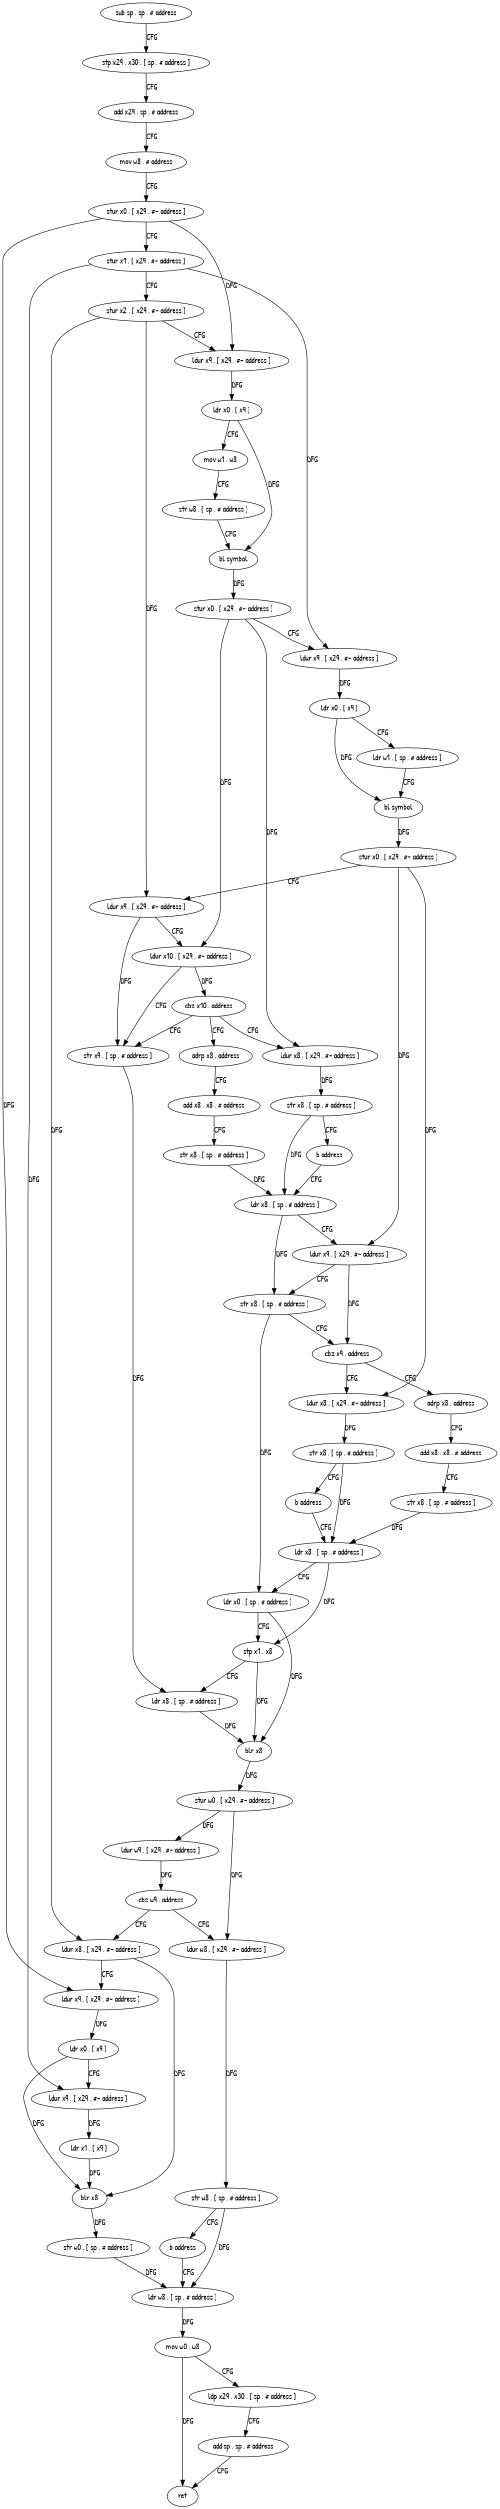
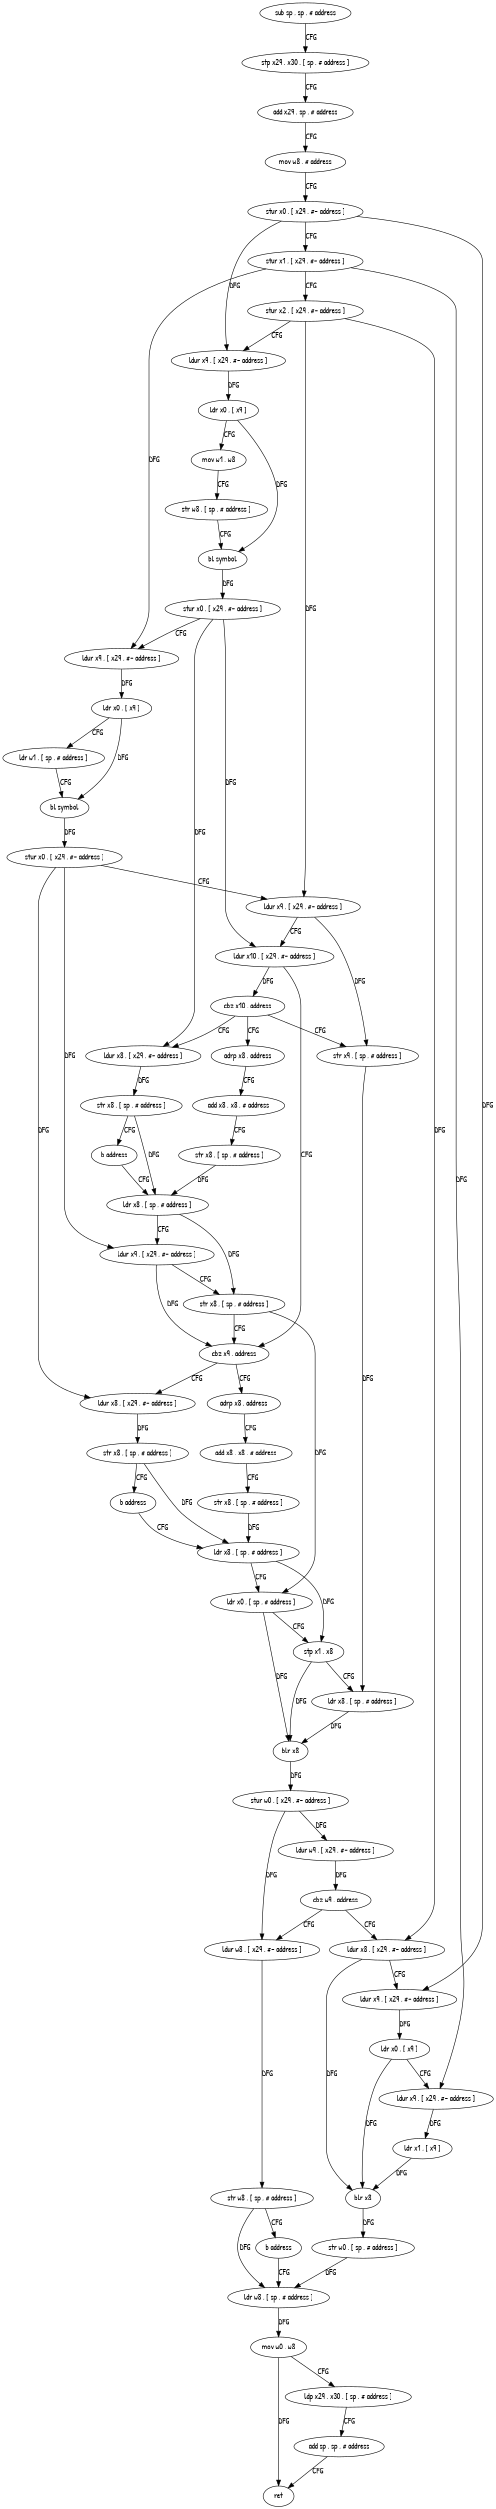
  digraph {
    fontname="Patrick Hand"
    node [fontname="Patrick Hand"]
    edge [fontname="Patrick Hand"]
    n1 [label="sub sp , sp , # address"]
    n2 [label="stp x29 , x30 , [ sp , # address ]"]
    n3 [label="add x29 , sp , # address"]
    n4 [label="mov w8 , # address"]
    n5 [label="stur x0 , [ x29 , #- address ]"]
    n6 [label="stur x1 , [ x29 , #- address ]"]
    n7 [label="ldur x9 , [ x29 , #- address ]"]
    n8 [label="ldur x9 , [ x29 , #- address ]"]
    n9 [label="stur x2 , [ x29 , #- address ]"]
    n10 [label="ldur x9 , [ x29 , #- address ]"]
    n11 [label="ldur x9 , [ x29 , #- address ]"]
    n12 [label="ldr x0 , [ x9 ]"]
    n13 [label="ldr x0 , [ x9 ]"]
    n14 [label="ldur x9 , [ x29 , #- address ]"]
    n15 [label="ldur x8 , [ x29 , #- address ]"]
    n16 [label="ldr x0 , [ x9 ]"]
    n17 [label="ldr x1 , [ x9 ]"]
    n18 [label="ldur x10 , [ x29 , #- address ]"]
    n19 [label="str x9 , [ sp , # address ]"]
    n20 [label="blr x8"]
    n21 [label="mov w1 , w8"]
    n22 [label="bl symbol"]
    n23 [label="str w8 , [ sp , # address ]"]
    n24 [label="stur x0 , [ x29 , #- address ]"]
    n25 [label="ldur x8 , [ x29 , #- address ]"]
    n26 [label="cbz x10 , address"]
    n27 [label="str x8 , [ sp , # address ]"]
    n28 [label="ldr w1 , [ sp , # address ]"]
    n29 [label="bl symbol"]
    n30 [label="stur x0 , [ x29 , #- address ]"]
    n31 [label="ldur x8 , [ x29 , #- address ]"]
    n32 [label="ldur x9 , [ x29 , #- address ]"]
    n33 [label="str x8 , [ sp , # address ]"]
    n34 [label="str x8 , [ sp , # address ]"]
    n35 [label="cbz x9 , address"]
    n36 [label="ldr x8 , [ sp , # address ]"]
    n37 [label="adrp x8 , address"]
    n38 [label="blr x8"]
    n39 [label="add x8 , x8 , # address"]
    n40 [label="str x8 , [ sp , # address ]"]
    n41 [label="ldr x8 , [ sp , # address ]"]
    n42 [label="b address"]
    n43 [label="ldr x0 , [ sp , # address ]"]
    n44 [label="adrp x8 , address"]
    n45 [label="add x8 , x8 , # address"]
    n46 [label="str x8 , [ sp , # address ]"]
    n47 [label="ldr x8 , [ sp , # address ]"]
    n48 [label="stp x1 , x8"]
    n49 [label="b address"]
    n50 [label="str w0 , [ sp , # address ]"]
    n51 [label="ldr w8 , [ sp , # address ]"]
    n52 [label="mov w0 , w8"]
    n53 [label="ldp x29 , x30 , [ sp , # address ]"]
    n54 [label=ret]
    n55 [label="ldur w8 , [ x29 , #- address ]"]
    n56 [label="str w8 , [ sp , # address ]"]
    n57 [label="b address"]
    n58 [label="stur w0 , [ x29 , #- address ]"]
    n59 [label="ldur w9 , [ x29 , #- address ]"]
    n60 [label="cbz w9 , address"]
    n61 [label="add sp , sp , # address"]
    n1 -> n2 [label=CFG]
    n2 -> n3 [label=CFG]
    n3 -> n4 [label=CFG]
    n4 -> n5 [label=CFG]
    n5 -> n6 [label=CFG]
    n5 -> n7 [label=DFG]
    n5 -> n8 [label=DFG]
    n6 -> n9 [label=CFG]
    n6 -> n10 [label=DFG]
    n6 -> n11 [label=DFG]
    n7 -> n12 [label=DFG]
    n8 -> n13 [label=DFG]
    n9 -> n7 [label=CFG]
    n9 -> n14 [label=DFG]
    n9 -> n15 [label=DFG]
    n10 -> n16 [label=DFG]
    n11 -> n17 [label=DFG]
    n12 -> n21 [label=CFG]
    n12 -> n22 [label=DFG]
    n13 -> n11 [label=CFG]
    n13 -> n20 [label=DFG]
    n14 -> n18 [label=CFG]
    n14 -> n19 [label=DFG]
    n15 -> n8 [label=CFG]
    n15 -> n20 [label=DFG]
    n16 -> n28 [label=CFG]
    n16 -> n29 [label=DFG]
    n17 -> n20 [label=DFG]
-   n18 -> n19 [label=CFG]
+   n18 -> n35 [label=CFG]
    n18 -> n26 [label=DFG]
    n19 -> n36 [label=DFG]
    n20 -> n50 [label=DFG]
    n21 -> n23 [label=CFG]
    n22 -> n24 [label=DFG]
    n23 -> n22 [label=CFG]
    n24 -> n10 [label=CFG]
    n24 -> n18 [label=DFG]
    n24 -> n25 [label=DFG]
    n25 -> n27 [label=DFG]
    n26 -> n19 [label=CFG]
    n26 -> n25 [label=CFG]
    n26 -> n37 [label=CFG]
    n27 -> n41 [label=DFG]
    n27 -> n42 [label=CFG]
    n28 -> n29 [label=CFG]
    n29 -> n30 [label=DFG]
    n30 -> n14 [label=CFG]
    n30 -> n31 [label=DFG]
    n30 -> n32 [label=DFG]
    n31 -> n33 [label=DFG]
    n32 -> n34 [label=CFG]
    n32 -> n35 [label=DFG]
    n33 -> n47 [label=DFG]
    n33 -> n49 [label=CFG]
    n34 -> n35 [label=CFG]
    n34 -> n43 [label=DFG]
    n35 -> n31 [label=CFG]
    n35 -> n44 [label=CFG]
    n36 -> n38 [label=DFG]
    n37 -> n39 [label=CFG]
    n38 -> n58 [label=DFG]
    n39 -> n40 [label=CFG]
    n40 -> n41 [label=DFG]
    n41 -> n32 [label=CFG]
    n41 -> n34 [label=DFG]
    n42 -> n41 [label=CFG]
    n43 -> n38 [label=DFG]
    n43 -> n48 [label=CFG]
    n44 -> n45 [label=CFG]
    n45 -> n46 [label=CFG]
    n46 -> n47 [label=DFG]
    n47 -> n43 [label=CFG]
    n47 -> n48 [label=DFG]
    n48 -> n36 [label=CFG]
    n48 -> n38 [label=DFG]
    n49 -> n47 [label=CFG]
    n50 -> n51 [label=DFG]
    n51 -> n52 [label=DFG]
    n52 -> n53 [label=CFG]
    n52 -> n54 [label=DFG]
    n53 -> n61 [label=CFG]
    n55 -> n56 [label=DFG]
    n56 -> n51 [label=DFG]
    n56 -> n57 [label=CFG]
    n57 -> n51 [label=CFG]
    n58 -> n55 [label=DFG]
    n58 -> n59 [label=DFG]
    n59 -> n60 [label=DFG]
    n60 -> n15 [label=CFG]
    n60 -> n55 [label=CFG]
    n61 -> n54 [label=CFG]
  }
